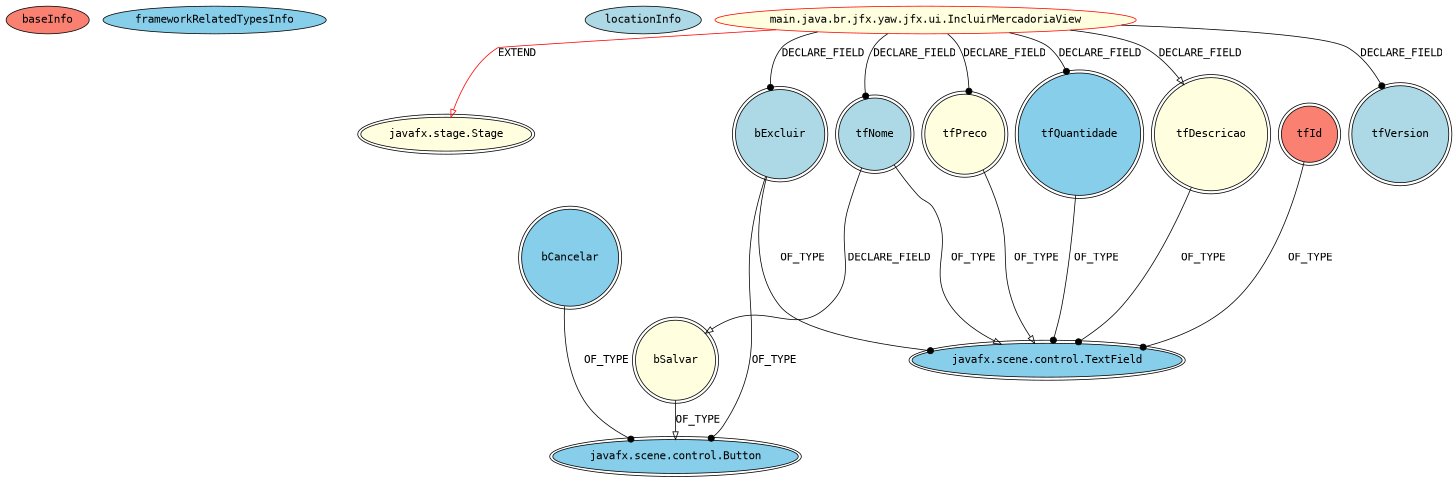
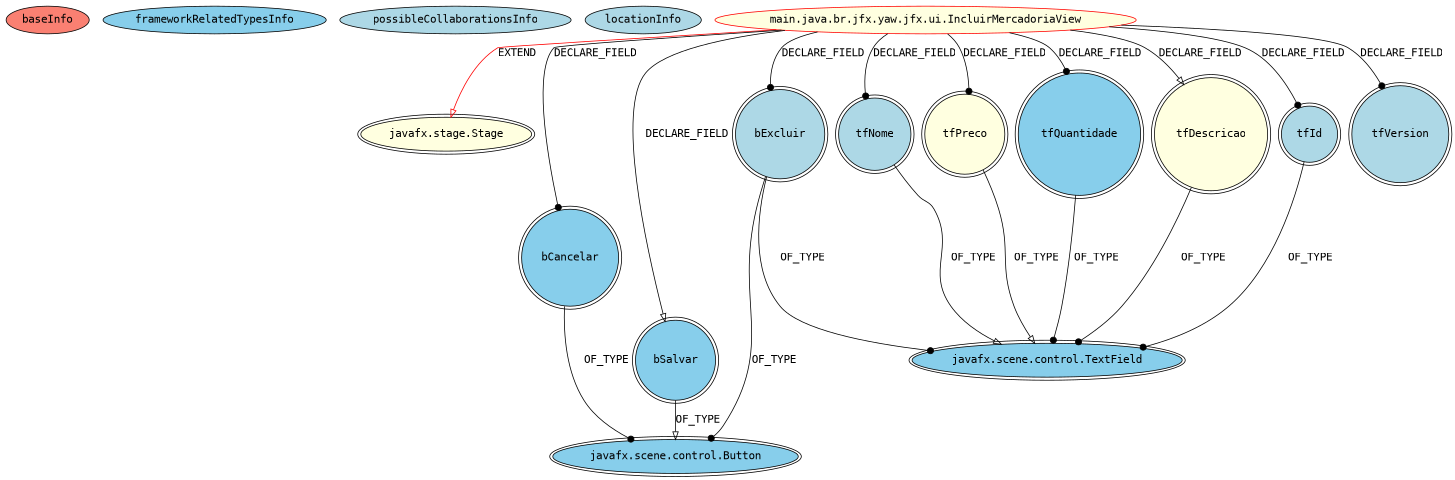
  digraph {
    fontname="DejaVu Sans Mono"
    node [fillcolor=skyblue fontname="DejaVu Sans Mono" style=filled isFrameworkType=true vertexType=FIELD_DECLARATION peripheries=2 shape=circle]
    edge [arrowhead=dot fontname="DejaVu Sans Mono"]
    baseInfo [category=extension_graph fillcolor=salmon graphId=4872 isAnonymous=false possibleRelation=false isFrameworkType="" vertexType="" peripheries="" shape=""]
    frameworkRelatedTypesInfo [0="javafx.stage.Stage" isFrameworkType="" vertexType="" peripheries="" shape=""]
+   possibleCollaborationsInfo [fillcolor=lightblue isFrameworkType="" vertexType="" peripheries="" shape=""]
    locationInfo [contextSignature=IncluirMercadoriaView filePath="/yaw-javafx-jpa-crud/javafx-jpa-crud-master/src/main/java/br/com/yaw/jfx/ui/IncluirMercadoriaView.java" fillcolor=lightblue graphId=4872 projectName="yaw-javafx-jpa-crud" isFrameworkType="" vertexType="" peripheries="" shape=""]
    n5 [color=red fillcolor=lightyellow isFrameworkType=false label="main.java.br.jfx.yaw.jfx.ui.IncluirMercadoriaView" vertexType=ROOT_CLIENT_CLASS_DECLARATION peripheries="" shape=""]
    n6 [fillcolor=lightyellow label="javafx.stage.Stage" vertexType=FRAMEWORK_CLASS_TYPE shape=""]
    n7 [label=bCancelar]
    n8 [fillcolor=lightblue label=bExcluir]
-   n9 [fillcolor=lightyellow label=bSalvar]
+   n9 [label=bSalvar]
    n10 [fillcolor=lightyellow label=tfDescricao]
-   n11 [fillcolor=salmon label=tfId]
+   n11 [fillcolor=lightblue label=tfId]
    n12 [fillcolor=lightblue label=tfNome]
    n13 [fillcolor=lightyellow label=tfPreco]
    n14 [label=tfQuantidade]
    n15 [fillcolor=lightblue label=tfVersion]
    n16 [label="javafx.scene.control.Button" vertexType=FRAMEWORK_CLASS_TYPE shape=""]
    n17 [label="javafx.scene.control.TextField" vertexType=FRAMEWORK_CLASS_TYPE shape=""]
    n5 -> n6 [arrowhead=onormal color=red label=EXTEND]
+   n5 -> n7 [label=DECLARE_FIELD]
    n5 -> n8 [label=DECLARE_FIELD]
-   n12 -> n9 [arrowhead=onormal label=DECLARE_FIELD]
+   n5 -> n9 [arrowhead=onormal label=DECLARE_FIELD]
    n5 -> n10 [arrowhead=onormal label=DECLARE_FIELD]
+   n5 -> n11 [label=DECLARE_FIELD]
    n5 -> n12 [label=DECLARE_FIELD]
    n5 -> n13 [label=DECLARE_FIELD]
    n5 -> n14 [label=DECLARE_FIELD]
    n5 -> n15 [label=DECLARE_FIELD]
    n7 -> n16 [label=OF_TYPE]
    n8 -> n16 [label=OF_TYPE]
    n8 -> n17 [label=OF_TYPE]
    n9 -> n16 [arrowhead=onormal label=OF_TYPE]
    n10 -> n17 [label=OF_TYPE]
    n11 -> n17 [label=OF_TYPE]
    n12 -> n17 [arrowhead=onormal label=OF_TYPE]
    n13 -> n17 [arrowhead=onormal label=OF_TYPE]
    n14 -> n17 [label=OF_TYPE]
  }
